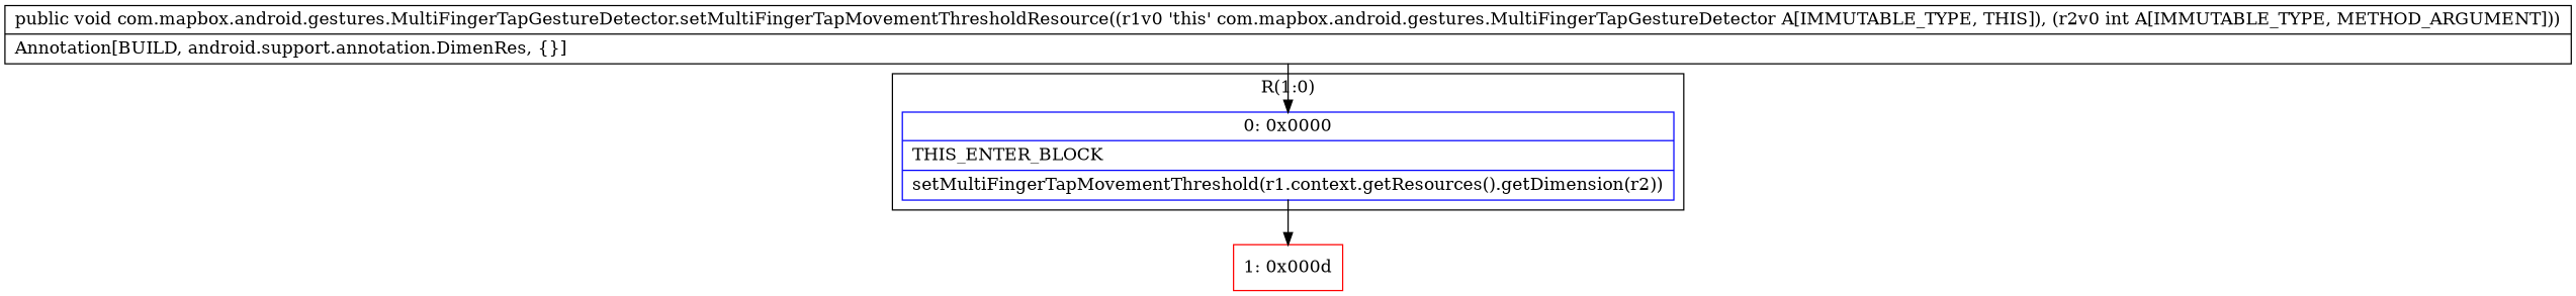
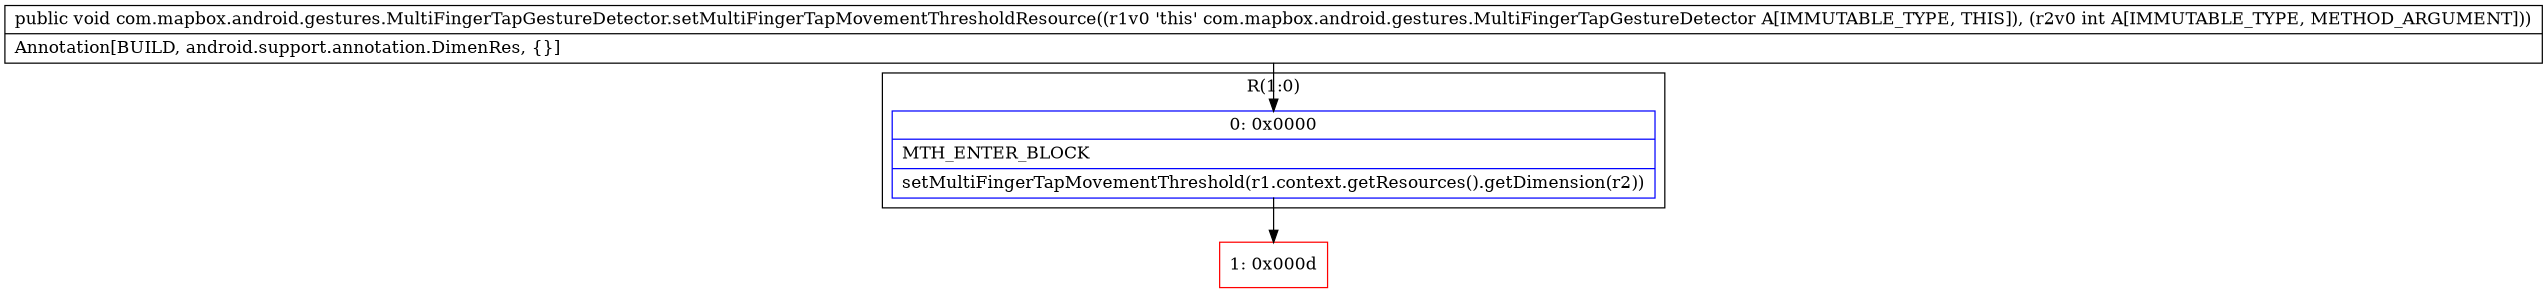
  digraph {
    node [shape=record]
-   n1 [color=blue label="{0\:\ 0x0000|THIS_ENTER_BLOCK\l|setMultiFingerTapMovementThreshold(r1.context.getResources().getDimension(r2))\l}"]
+   n1 [color=blue label="{0\:\ 0x0000|MTH_ENTER_BLOCK\l|setMultiFingerTapMovementThreshold(r1.context.getResources().getDimension(r2))\l}"]
    n2 [color=red label="{1\:\ 0x000d}"]
    n3 [label="{public void com.mapbox.android.gestures.MultiFingerTapGestureDetector.setMultiFingerTapMovementThresholdResource((r1v0 'this' com.mapbox.android.gestures.MultiFingerTapGestureDetector A[IMMUTABLE_TYPE, THIS]), (r2v0 int A[IMMUTABLE_TYPE, METHOD_ARGUMENT]))  | Annotation[BUILD, android.support.annotation.DimenRes, \{\}]\l}"]
    subgraph cluster_1 {
      label="R(1:0)"
      n1
    }
    n1 -> n2
    n3 -> n1
  }
